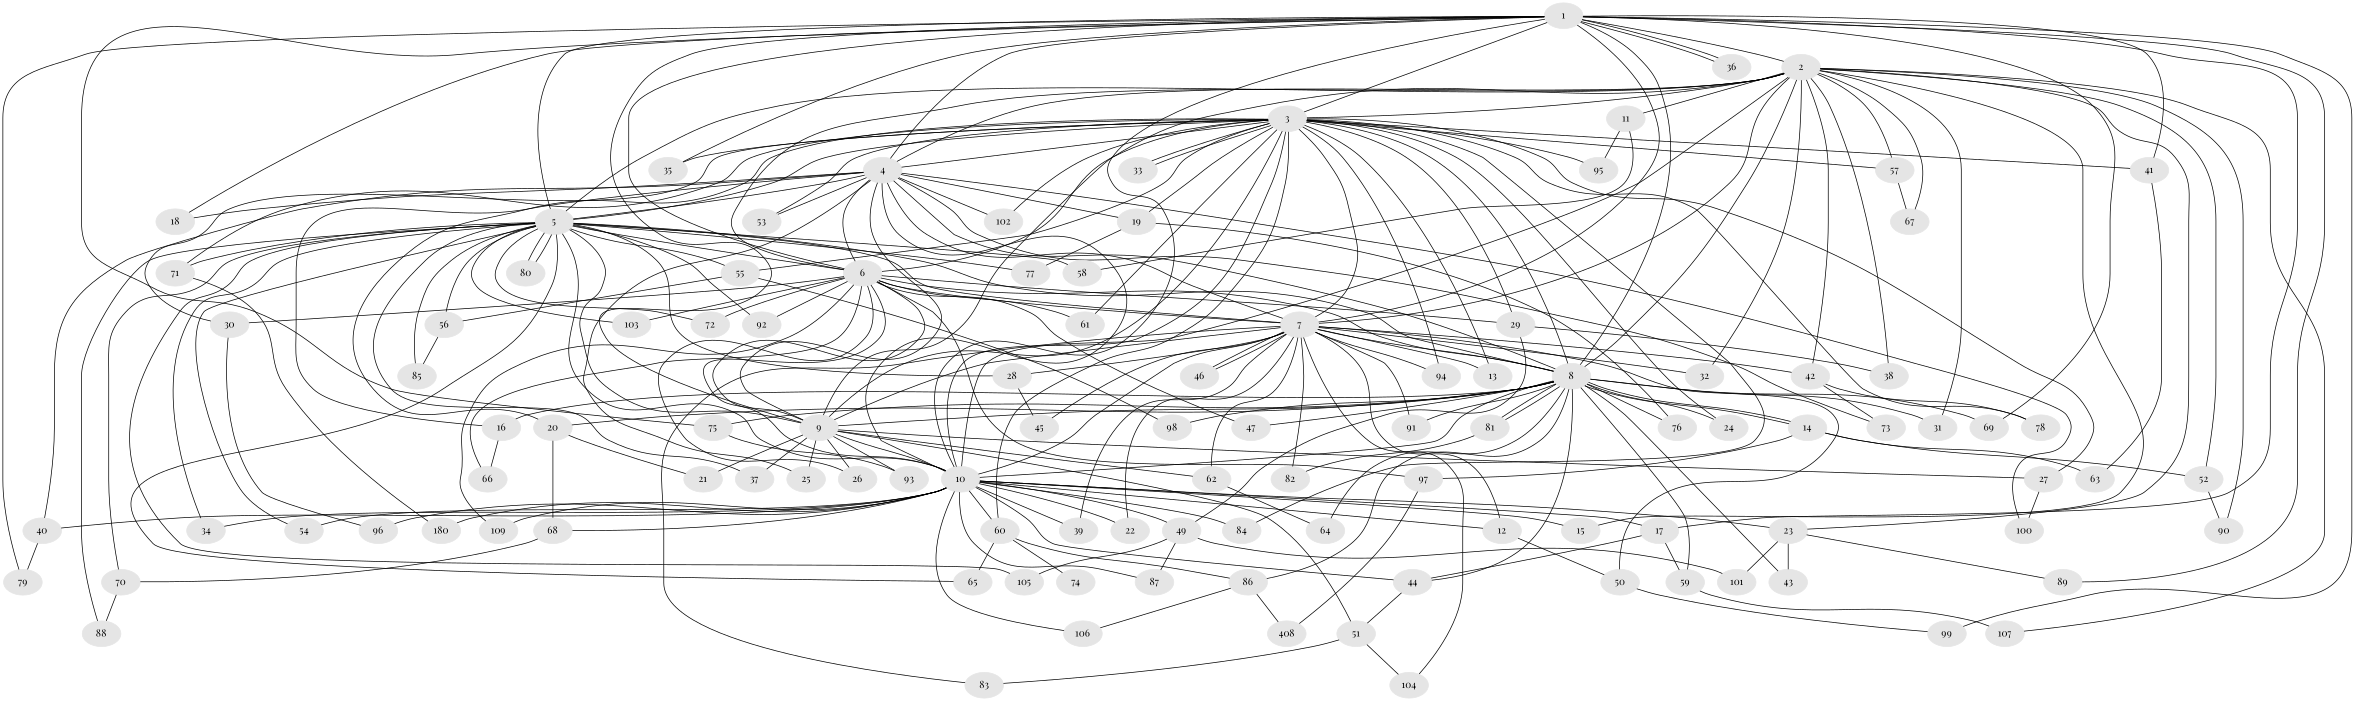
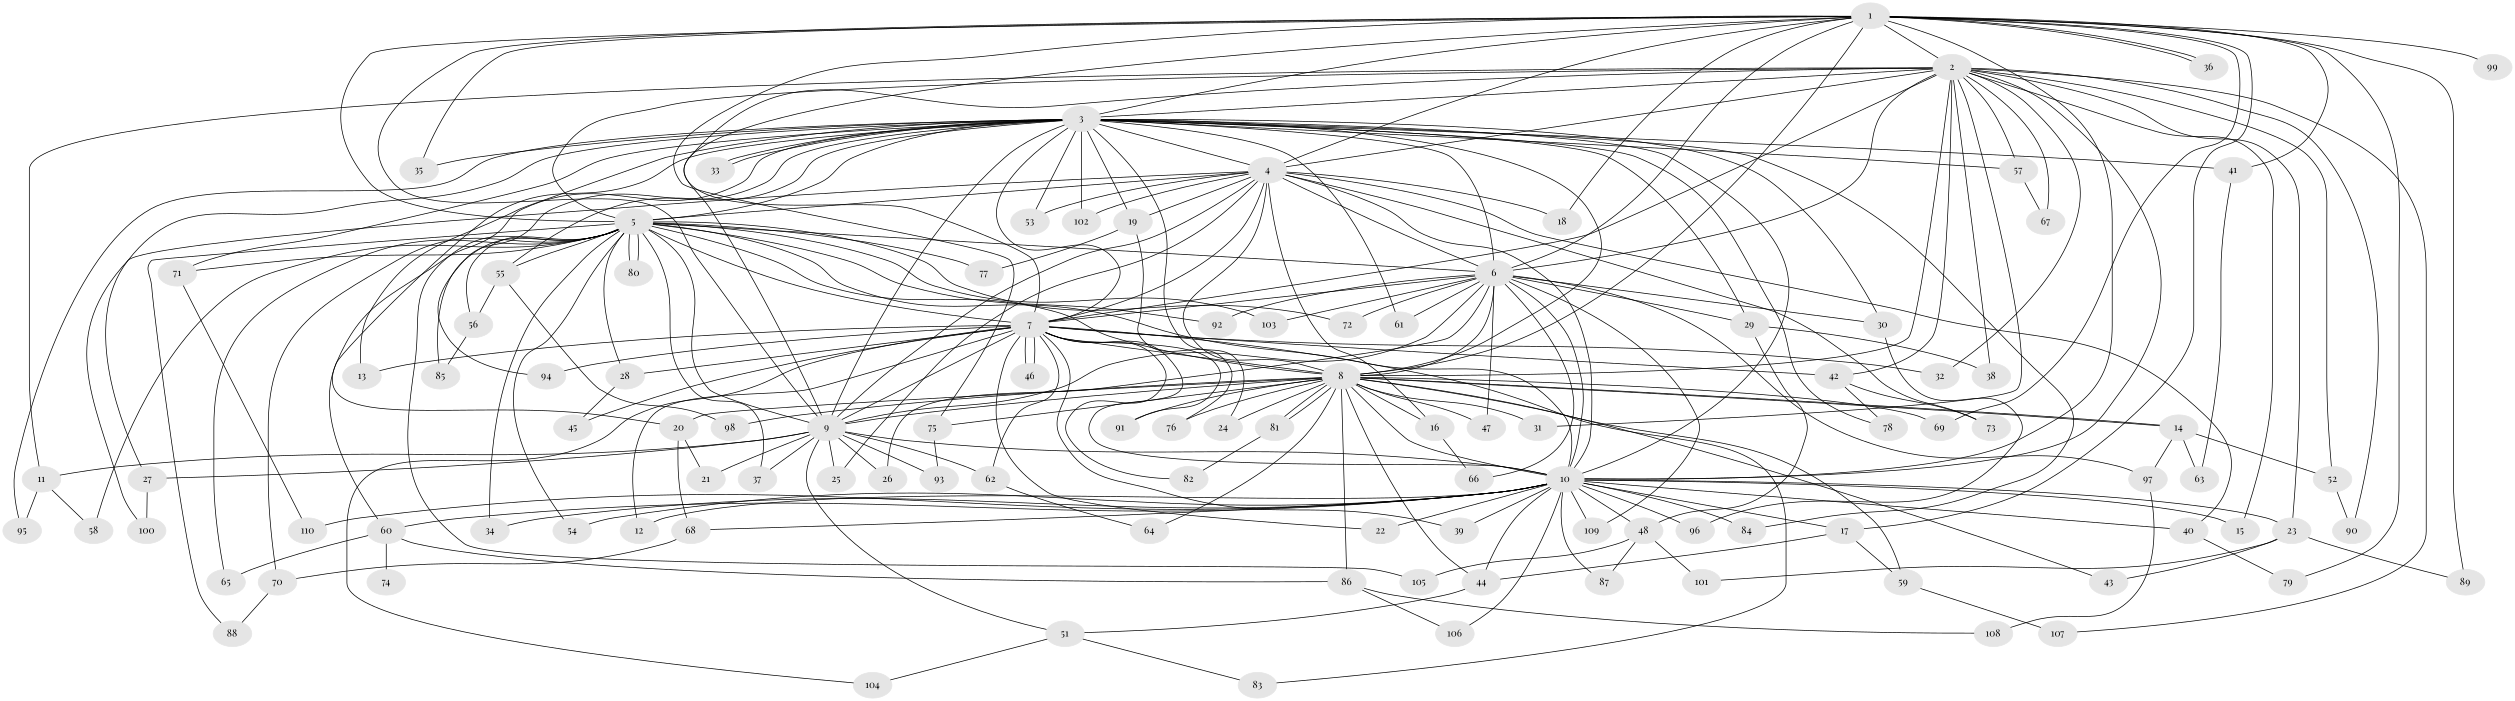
  graph {
    fontname="Playfair Display"
    node [color=gray90 fontname="Playfair Display" style=filled]
    edge [fontname="Playfair Display"]
    1
    2
    3
    4
    5
    6
    7
    8
    9
    10
    17
    18
    35
    36
    41
    69
    75
    79
    89
    99
    11
    15
    23
    31
    32
    38
    42
    52
    57
    67
    90
    107
    13
    19
    20
    24
    27
    29
    30
    33
    53
    55
    60
    61
    71
    78
    84
    94
    95
    102
    16
    25
    40
    73
    100
    28
    34
    37
    54
    56
    58
    65
    70
    72
    77
    80
    85
    88
    92
    103
    105
    26
    47
    66
    97
    109
    12
    22
    39
    45
    46
-   50
    62
    82
    83
    91
    104
    14
    43
    59
    64
    76
    81
    86
    98
    44
    21
    51
    93
-   48 [label=49]
+   48
    68
    87
    96
    106
-   110 [label=180]
+   110
    63
    101
    74
-   108 [label=408]
+   108
    1 -- 2
    1 -- 3
    1 -- 4
    1 -- 5
    1 -- 6
    1 -- 7
    1 -- 8
    1 -- 9
    1 -- 10
    1 -- 17
    1 -- 18
    1 -- 35
    1 -- 36
    1 -- 36
    1 -- 41
    1 -- 69
    1 -- 75
    1 -- 79
    1 -- 89
    1 -- 99
    2 -- 3
    2 -- 4
    2 -- 5
    2 -- 6
    2 -- 7
    2 -- 8
    2 -- 9
    2 -- 10
    2 -- 11
    2 -- 15
    2 -- 23
    2 -- 31
    2 -- 32
    2 -- 38
    2 -- 42
    2 -- 52
    2 -- 57
    2 -- 67
    2 -- 90
    2 -- 107
    3 -- 4
    3 -- 5
    3 -- 6
    3 -- 7
    3 -- 8
    3 -- 9
    3 -- 10
    3 -- 35
    3 -- 41
    3 -- 57
    3 -- 13
    3 -- 19
    3 -- 20
    3 -- 24
    3 -- 27
    3 -- 29
    3 -- 30
    3 -- 33
    3 -- 33
    3 -- 53
    3 -- 55
    3 -- 60
    3 -- 61
    3 -- 71
    3 -- 78
    3 -- 84
    3 -- 94
    3 -- 95
    3 -- 102
    4 -- 5
    4 -- 6
    4 -- 7
    4 -- 8
    4 -- 9
    4 -- 10
    4 -- 18
    4 -- 19
    4 -- 53
    4 -- 102
    4 -- 16
    4 -- 25
    4 -- 40
    4 -- 73
    4 -- 100
    5 -- 6
    5 -- 7
    5 -- 8
    5 -- 9
    5 -- 10
    5 -- 55
    5 -- 71
    5 -- 28
    5 -- 34
    5 -- 37
    5 -- 54
    5 -- 56
    5 -- 58
    5 -- 65
    5 -- 70
    5 -- 72
    5 -- 77
    5 -- 80
    5 -- 80
    5 -- 85
    5 -- 88
    5 -- 92
    5 -- 103
    5 -- 105
    6 -- 7
    6 -- 8
    6 -- 9
    6 -- 10
    6 -- 29
    6 -- 30
    6 -- 61
    6 -- 72
    6 -- 92
    6 -- 103
    6 -- 26
    6 -- 47
    6 -- 66
    6 -- 97
    6 -- 109
    7 -- 8
    7 -- 9
    7 -- 10
    7 -- 32
    7 -- 42
    7 -- 13
    7 -- 94
    7 -- 28
    7 -- 12
    7 -- 22
    7 -- 39
    7 -- 45
    7 -- 46
    7 -- 46
-   7 -- 50
    7 -- 62
    7 -- 82
    7 -- 83
    7 -- 91
    7 -- 104
    8 -- 9
    8 -- 10
    8 -- 69
    8 -- 75
    8 -- 31
    8 -- 20
    8 -- 24
    8 -- 16
    8 -- 47
    8 -- 91
    8 -- 14
    8 -- 14
    8 -- 43
    8 -- 59
    8 -- 64
    8 -- 76
    8 -- 81
    8 -- 81
    8 -- 86
    8 -- 98
    8 -- 44
    9 -- 10
+   9 -- 11
    9 -- 27
    9 -- 25
    9 -- 37
    9 -- 26
    9 -- 62
    9 -- 21
    9 -- 51
    9 -- 93
    10 -- 17
    10 -- 15
    10 -- 23
    10 -- 60
    10 -- 84
    10 -- 40
    10 -- 34
    10 -- 54
    10 -- 109
    10 -- 12
    10 -- 22
    10 -- 39
    10 -- 44
    10 -- 48
    10 -- 68
    10 -- 87
    10 -- 96
    10 -- 106
    10 -- 110
    17 -- 59
    17 -- 44
    41 -- 63
    75 -- 93
    11 -- 95
    11 -- 58
    23 -- 89
    23 -- 43
    23 -- 101
    42 -- 78
    42 -- 73
    52 -- 90
    57 -- 67
    19 -- 77
    19 -- 76
    20 -- 21
    20 -- 68
    27 -- 100
    29 -- 38
    29 -- 48
    30 -- 96
    55 -- 56
    55 -- 98
    60 -- 65
    60 -- 86
    60 -- 74
    71 -- 110
    16 -- 66
    40 -- 79
    28 -- 45
    56 -- 85
    70 -- 88
    97 -- 108
-   12 -- 50
-   50 -- 99
    62 -- 64
    14 -- 52
    14 -- 97
    14 -- 63
    59 -- 107
    81 -- 82
    86 -- 106
    86 -- 108
    44 -- 51
    51 -- 83
    51 -- 104
    48 -- 105
    48 -- 87
    48 -- 101
    68 -- 70
  }
